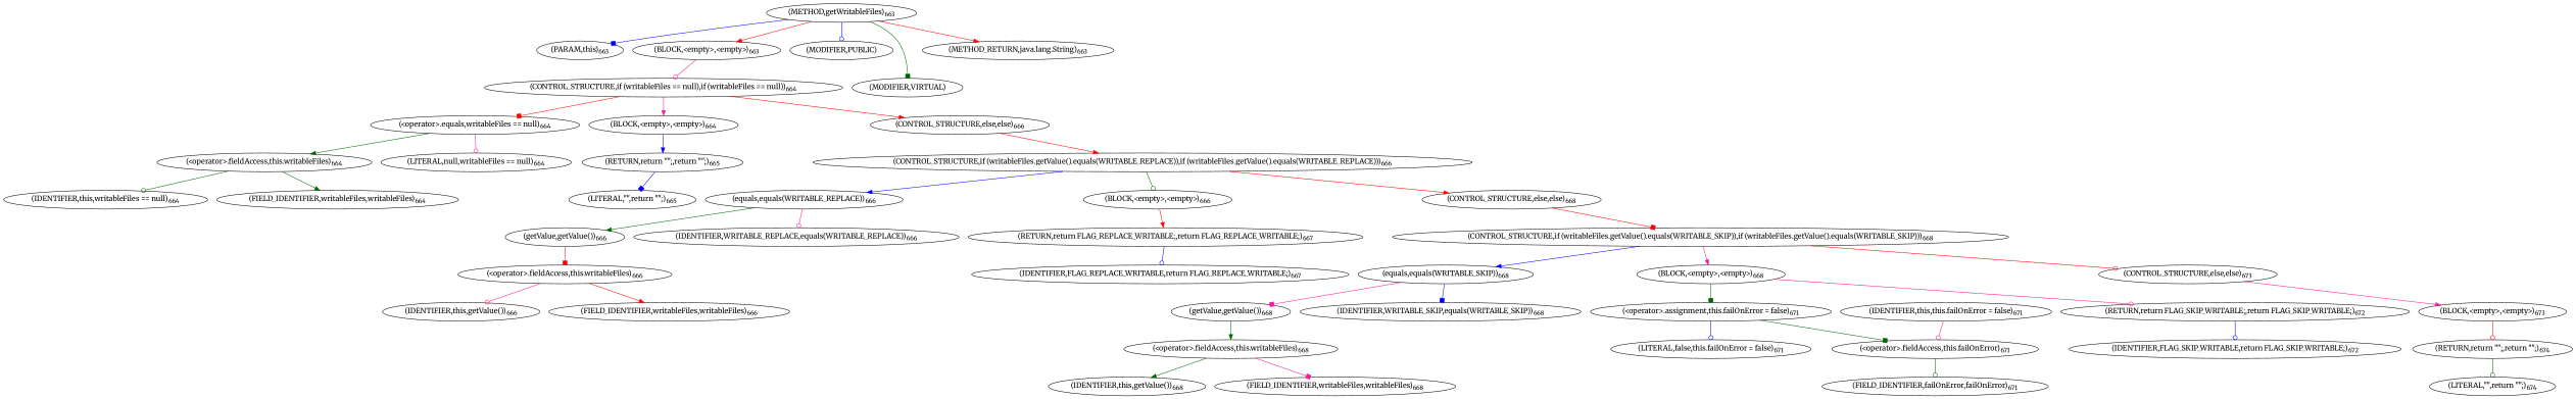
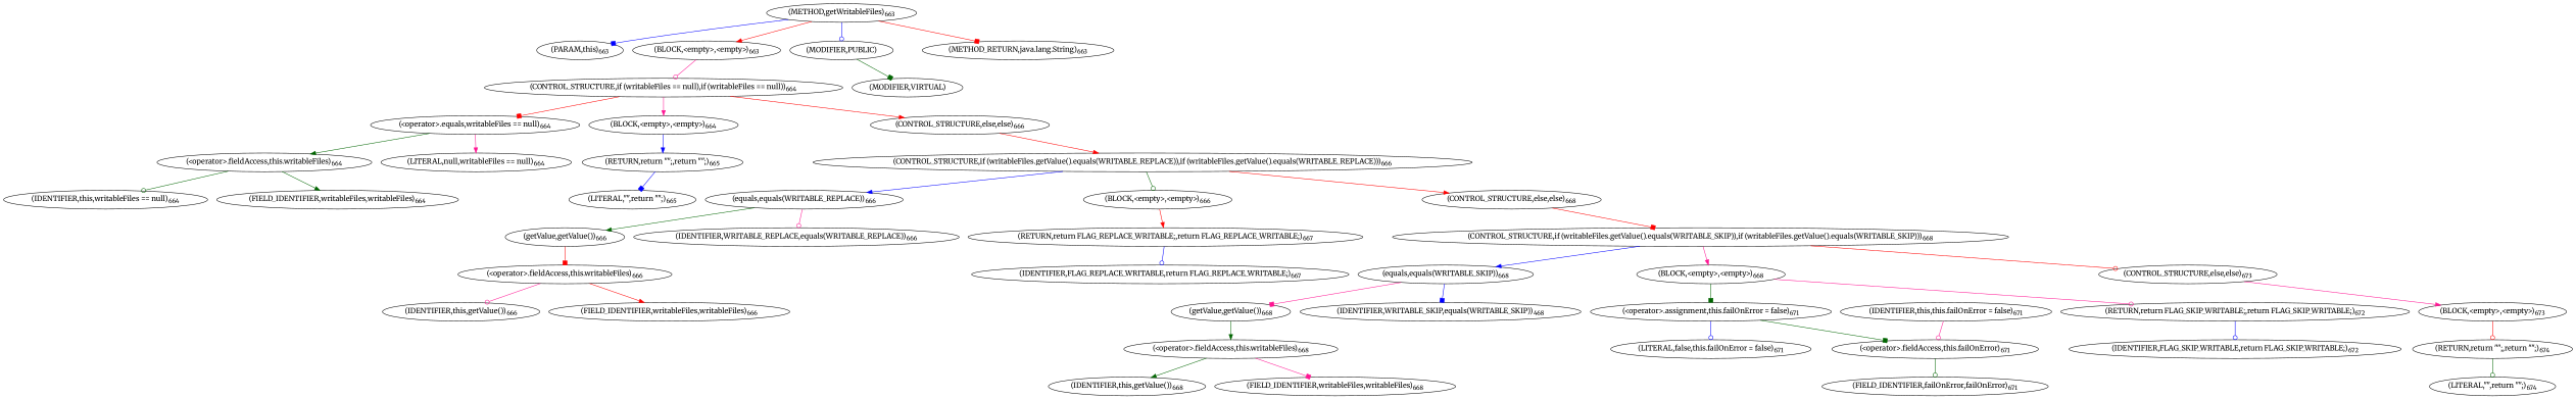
  digraph {
    fontname=Merriweather
    node [fontname=Merriweather]
    edge [arrowhead=normal color=red fontname=Merriweather]
    n1 [label=<(METHOD,getWritableFiles)<SUB>663</SUB>>]
    n2 [label=<(PARAM,this)<SUB>663</SUB>>]
    n3 [label=<(BLOCK,&lt;empty&gt;,&lt;empty&gt;)<SUB>663</SUB>>]
    n4 [label=<(MODIFIER,PUBLIC)>]
    n5 [label=<(MODIFIER,VIRTUAL)>]
    n6 [label=<(METHOD_RETURN,java.lang.String)<SUB>663</SUB>>]
    n7 [label=<(CONTROL_STRUCTURE,if (writableFiles == null),if (writableFiles == null))<SUB>664</SUB>>]
    n8 [label=<(&lt;operator&gt;.equals,writableFiles == null)<SUB>664</SUB>>]
    n9 [label=<(BLOCK,&lt;empty&gt;,&lt;empty&gt;)<SUB>664</SUB>>]
    n10 [label=<(CONTROL_STRUCTURE,else,else)<SUB>666</SUB>>]
    n11 [label=<(&lt;operator&gt;.fieldAccess,this.writableFiles)<SUB>664</SUB>>]
    n12 [label=<(LITERAL,null,writableFiles == null)<SUB>664</SUB>>]
    n13 [label=<(RETURN,return &quot;&quot;;,return &quot;&quot;;)<SUB>665</SUB>>]
    n14 [label=<(CONTROL_STRUCTURE,if (writableFiles.getValue().equals(WRITABLE_REPLACE)),if (writableFiles.getValue().equals(WRITABLE_REPLACE)))<SUB>666</SUB>>]
    n15 [label=<(IDENTIFIER,this,writableFiles == null)<SUB>664</SUB>>]
    n16 [label=<(FIELD_IDENTIFIER,writableFiles,writableFiles)<SUB>664</SUB>>]
    n17 [label=<(LITERAL,&quot;&quot;,return &quot;&quot;;)<SUB>665</SUB>>]
    n18 [label=<(equals,equals(WRITABLE_REPLACE))<SUB>666</SUB>>]
    n19 [label=<(BLOCK,&lt;empty&gt;,&lt;empty&gt;)<SUB>666</SUB>>]
    n20 [label=<(CONTROL_STRUCTURE,else,else)<SUB>668</SUB>>]
    n21 [label=<(getValue,getValue())<SUB>666</SUB>>]
    n22 [label=<(IDENTIFIER,WRITABLE_REPLACE,equals(WRITABLE_REPLACE))<SUB>666</SUB>>]
    n23 [label=<(RETURN,return FLAG_REPLACE_WRITABLE;,return FLAG_REPLACE_WRITABLE;)<SUB>667</SUB>>]
    n24 [label=<(CONTROL_STRUCTURE,if (writableFiles.getValue().equals(WRITABLE_SKIP)),if (writableFiles.getValue().equals(WRITABLE_SKIP)))<SUB>668</SUB>>]
    n25 [label=<(&lt;operator&gt;.fieldAccess,this.writableFiles)<SUB>666</SUB>>]
    n26 [label=<(IDENTIFIER,this,getValue())<SUB>666</SUB>>]
    n27 [label=<(FIELD_IDENTIFIER,writableFiles,writableFiles)<SUB>666</SUB>>]
    n28 [label=<(IDENTIFIER,FLAG_REPLACE_WRITABLE,return FLAG_REPLACE_WRITABLE;)<SUB>667</SUB>>]
    n29 [label=<(equals,equals(WRITABLE_SKIP))<SUB>668</SUB>>]
    n30 [label=<(BLOCK,&lt;empty&gt;,&lt;empty&gt;)<SUB>668</SUB>>]
    n31 [label=<(CONTROL_STRUCTURE,else,else)<SUB>673</SUB>>]
    n32 [label=<(getValue,getValue())<SUB>668</SUB>>]
-   n33 [label=<(IDENTIFIER,WRITABLE_SKIP,equals(WRITABLE_SKIP))<SUB>668</SUB>>]
+   n33 [label=<(IDENTIFIER,WRITABLE_SKIP,equals(WRITABLE_SKIP))<SUB>468</SUB>>]
    n34 [label=<(&lt;operator&gt;.assignment,this.failOnError = false)<SUB>671</SUB>>]
    n35 [label=<(RETURN,return FLAG_SKIP_WRITABLE;,return FLAG_SKIP_WRITABLE;)<SUB>672</SUB>>]
    n36 [label=<(BLOCK,&lt;empty&gt;,&lt;empty&gt;)<SUB>673</SUB>>]
    n37 [label=<(&lt;operator&gt;.fieldAccess,this.writableFiles)<SUB>668</SUB>>]
    n38 [label=<(IDENTIFIER,this,getValue())<SUB>668</SUB>>]
    n39 [label=<(FIELD_IDENTIFIER,writableFiles,writableFiles)<SUB>668</SUB>>]
    n40 [label=<(&lt;operator&gt;.fieldAccess,this.failOnError)<SUB>671</SUB>>]
    n41 [label=<(LITERAL,false,this.failOnError = false)<SUB>671</SUB>>]
    n42 [label=<(IDENTIFIER,FLAG_SKIP_WRITABLE,return FLAG_SKIP_WRITABLE;)<SUB>672</SUB>>]
    n43 [label=<(FIELD_IDENTIFIER,failOnError,failOnError)<SUB>671</SUB>>]
    n44 [label=<(IDENTIFIER,this,this.failOnError = false)<SUB>671</SUB>>]
    n45 [label=<(RETURN,return &quot;&quot;;,return &quot;&quot;;)<SUB>674</SUB>>]
    n46 [label=<(LITERAL,&quot;&quot;,return &quot;&quot;;)<SUB>674</SUB>>]
    n1 -> n2 [arrowhead=box color=blue]
    n1 -> n3
    n1 -> n4 [arrowhead=odot color=blue]
-   n1 -> n5 [arrowhead=box color=darkgreen]
-   n1 -> n6
+   n4 -> n5 [arrowhead=box color=darkgreen]
+   n1 -> n6 [arrowhead=box]
    n3 -> n7 [arrowhead=odot color=deeppink]
    n7 -> n8 [arrowhead=box]
    n7 -> n9 [color=deeppink]
    n7 -> n10
    n8 -> n11 [color=darkgreen]
-   n8 -> n12 [arrowhead=odot color=deeppink]
+   n8 -> n12 [color=deeppink]
    n9 -> n13 [color=blue]
    n10 -> n14
    n11 -> n15 [arrowhead=odot color=darkgreen]
    n11 -> n16 [color=darkgreen]
    n13 -> n17 [arrowhead=box color=blue]
    n14 -> n18 [color=blue]
    n14 -> n19 [arrowhead=odot color=darkgreen]
    n14 -> n20
    n18 -> n21 [color=darkgreen]
    n18 -> n22 [arrowhead=odot color=deeppink]
    n19 -> n23
    n20 -> n24 [arrowhead=box]
    n21 -> n25 [arrowhead=box]
    n23 -> n28 [arrowhead=odot color=blue]
    n24 -> n29 [color=blue]
    n24 -> n30 [color=deeppink]
    n24 -> n31 [arrowhead=odot]
    n25 -> n26 [arrowhead=odot color=deeppink]
    n25 -> n27
    n29 -> n32 [arrowhead=box color=deeppink]
    n29 -> n33 [arrowhead=box color=blue]
    n30 -> n34 [arrowhead=box color=darkgreen]
    n30 -> n35 [arrowhead=odot color=deeppink]
    n31 -> n36 [color=deeppink]
    n32 -> n37 [color=darkgreen]
    n34 -> n40 [arrowhead=box color=darkgreen]
    n34 -> n41 [arrowhead=odot color=blue]
    n35 -> n42 [arrowhead=odot color=blue]
    n36 -> n45 [arrowhead=odot]
    n37 -> n38 [color=darkgreen]
    n37 -> n39 [arrowhead=box color=deeppink]
    n40 -> n43 [arrowhead=odot color=darkgreen]
    n44 -> n40 [arrowhead=odot color=deeppink]
    n45 -> n46 [arrowhead=odot color=darkgreen]
  }
